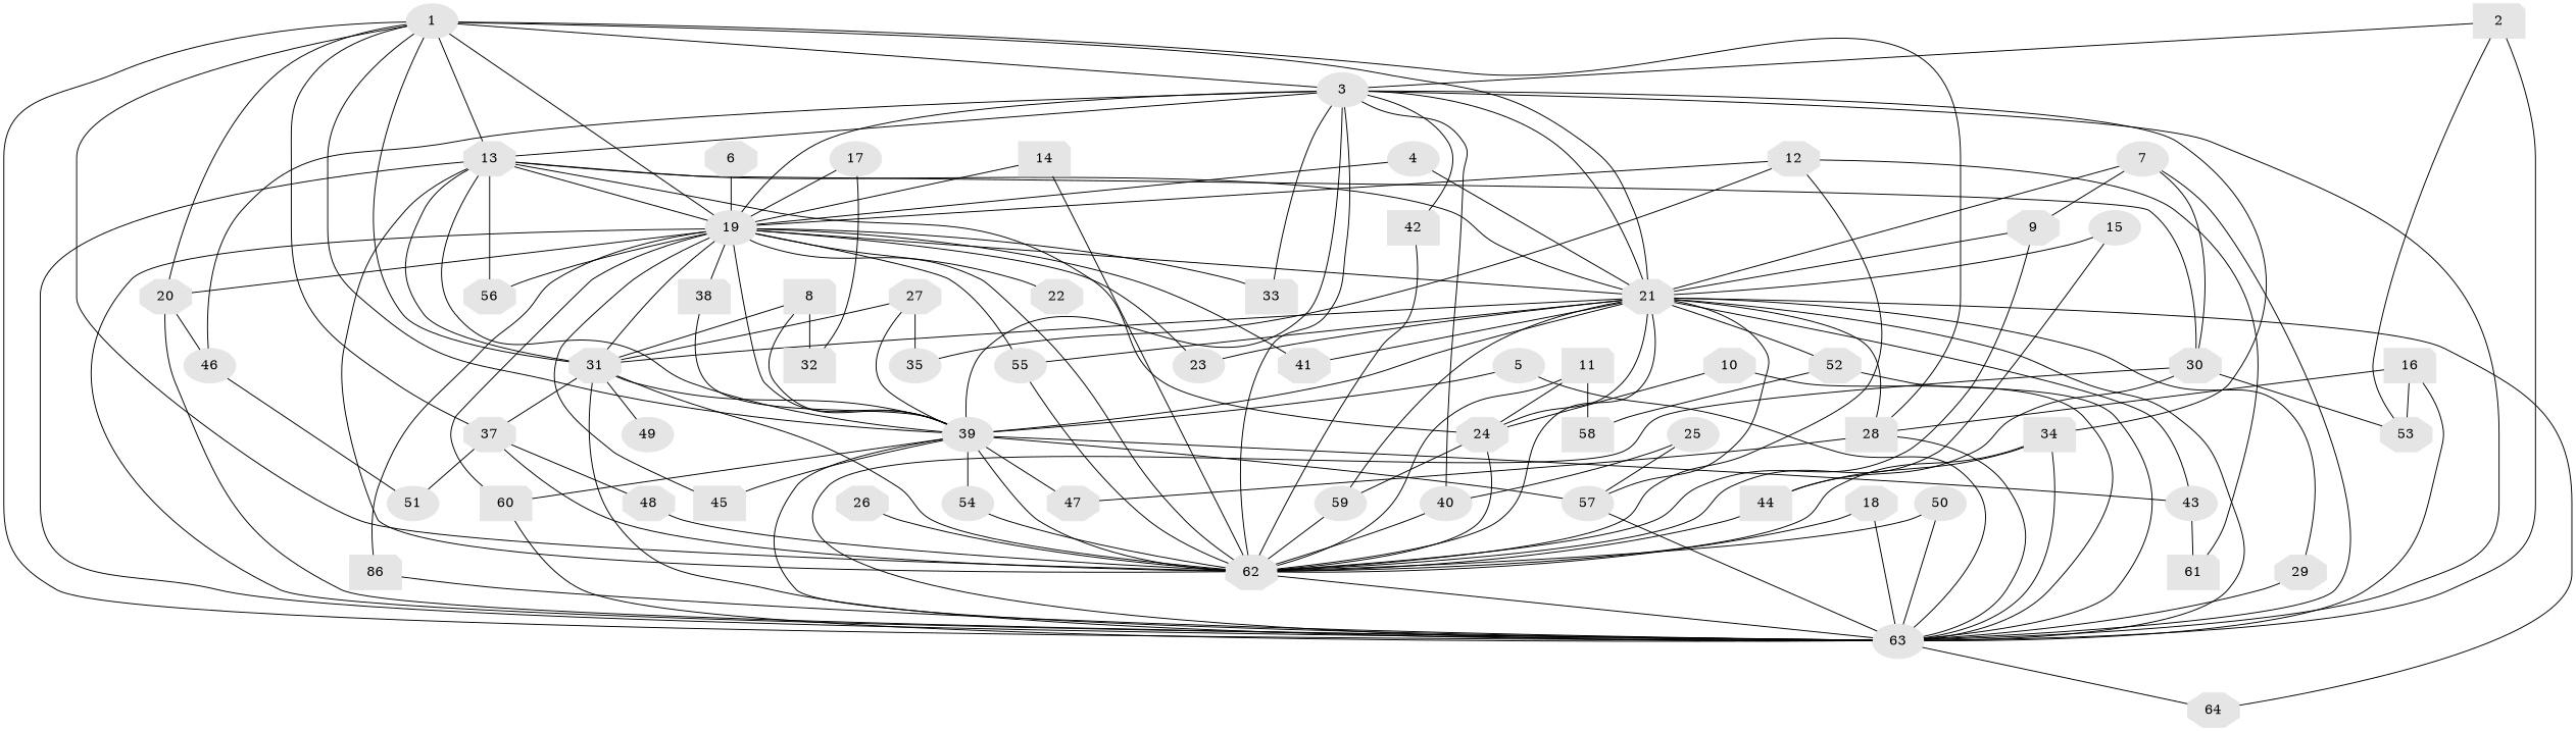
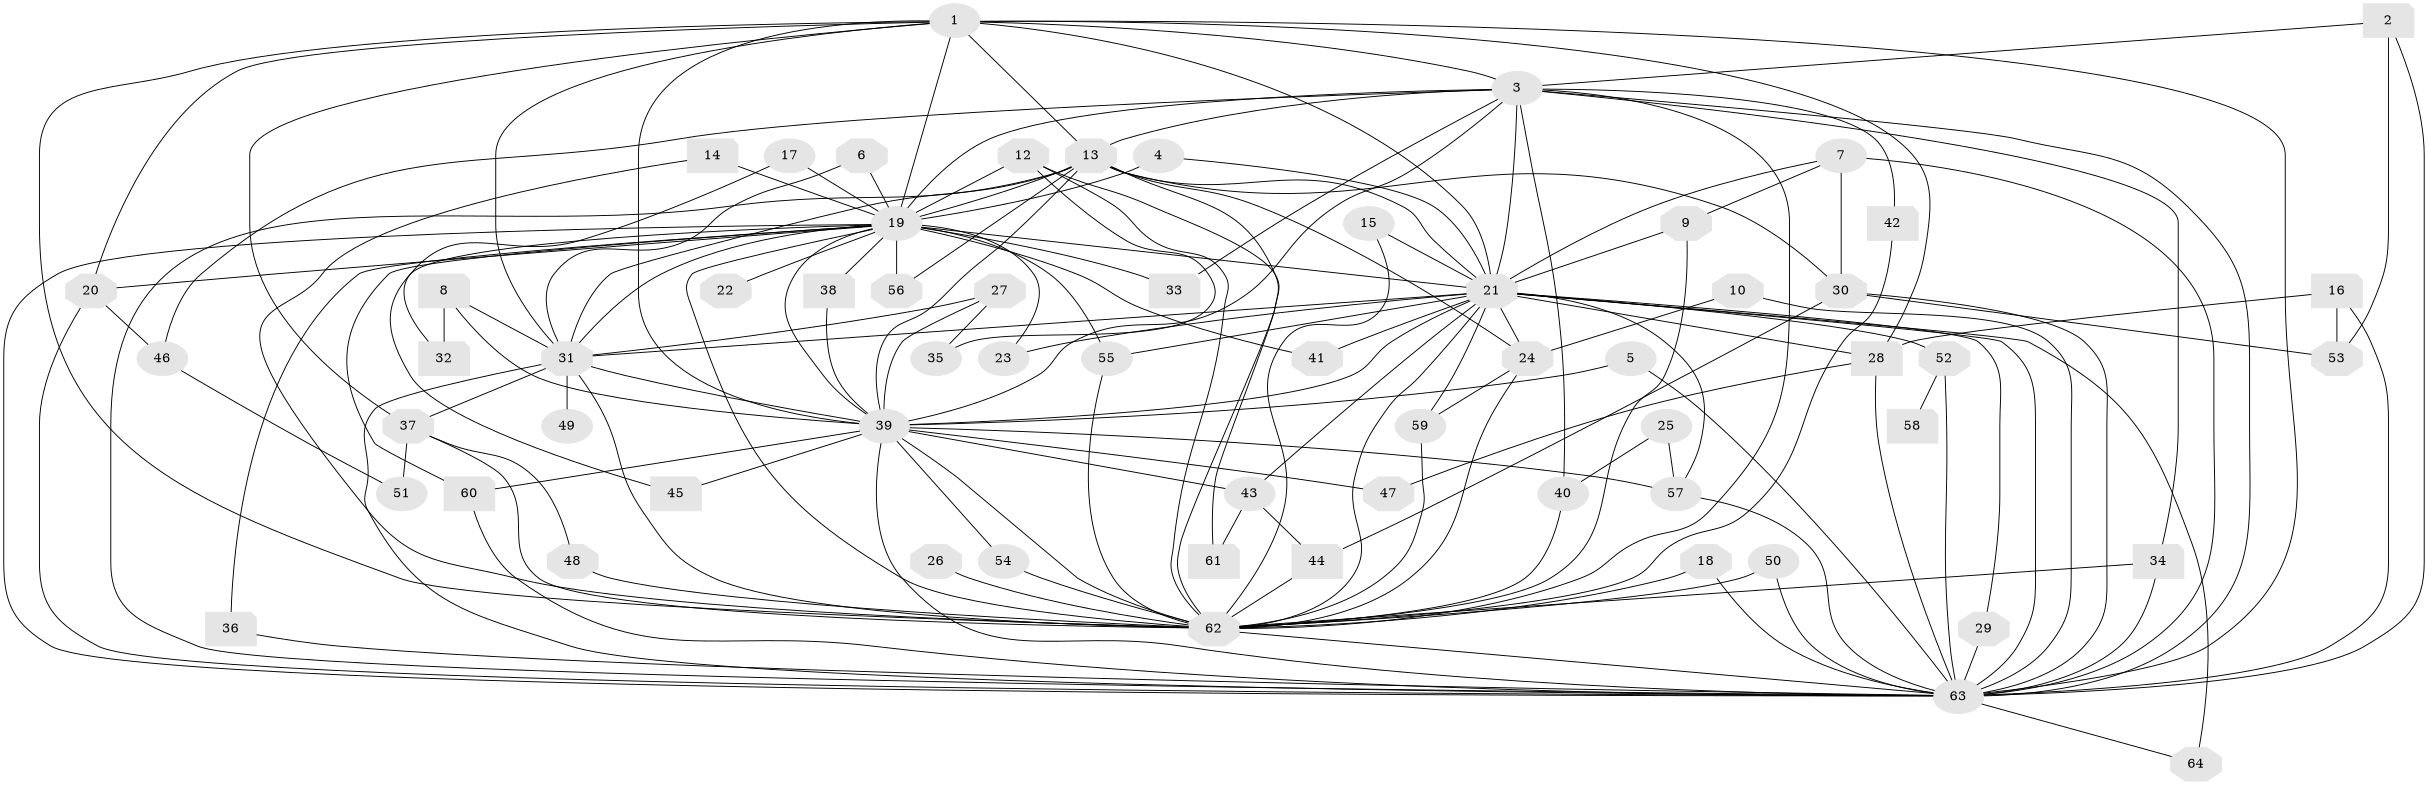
  graph {
    node [color=gray90 shape=octagon style=filled]
    edge [weight=1.0]
    1 [shape=ellipse]
    3 [shape=ellipse]
    13
    19 [shape=ellipse]
    20
    21
    28 [shape=note]
    31
    37
    39 [shape=ellipse]
    62
    63 [shape=ellipse]
    33 [shape=note]
    34 [shape=note]
    40 [shape=ellipse]
    42 [shape=note]
    46 [shape=ellipse]
    30
    24
    56
    22
    23 [shape=ellipse]
-   36 [shape=note label=86]
+   36 [shape=note]
    38 [shape=note]
    41
    45 [shape=note]
    55 [shape=ellipse]
    60 [shape=note]
    29
    43 [shape=ellipse]
    52
    57 [shape=ellipse]
    59 [shape=ellipse]
    64
    47
    49 [shape=ellipse]
    48
    51 [shape=ellipse]
    54 [shape=ellipse]
    2 [shape=note]
    53
    44 [shape=note]
    4 [shape=ellipse]
    5 [shape=ellipse]
    6
    7 [shape=ellipse]
    9
    8 [shape=note]
    32 [shape=note]
    10
-   11 [shape=note]
    58 [shape=note]
    12
    35 [shape=ellipse]
    61 [shape=note]
    17 [shape=ellipse]
    14 [shape=note]
    15 [shape=ellipse]
    16 [shape=note]
    18
    25 [shape=ellipse]
    26
    27
    50 [shape=ellipse]
    1 -- 3 [weight=2.0]
    1 -- 13 [weight=2.0]
    1 -- 19 [weight=3.0]
    1 -- 20
    1 -- 21 [weight=3.0]
    1 -- 28
    1 -- 31 [weight=2.0]
    1 -- 37
    1 -- 39 [weight=2.0]
    1 -- 62 [weight=2.0]
    1 -- 63 [weight=3.0]
    3 -- 13 [weight=2.0]
    3 -- 19
    3 -- 21
    3 -- 39 [weight=2.0]
    3 -- 62 [weight=2.0]
    3 -- 63 [weight=2.0]
    3 -- 33
    3 -- 34
    3 -- 40
    3 -- 42
    3 -- 46
    13 -- 19
    13 -- 21
    13 -- 31
    13 -- 39
    13 -- 62
    13 -- 63
    13 -- 30
    13 -- 24
    13 -- 56
    19 -- 20
    19 -- 21
    19 -- 31
    19 -- 39
    19 -- 62
    19 -- 63
    19 -- 33
    19 -- 56 [weight=2.0]
    19 -- 22
    19 -- 23
    19 -- 36
    19 -- 38
    19 -- 41
    19 -- 45
    19 -- 55
    19 -- 60
    20 -- 63
    20 -- 46
    21 -- 28
    21 -- 31
    21 -- 39
    21 -- 62
    21 -- 63
    21 -- 24
    21 -- 23
    21 -- 41
    21 -- 55
    21 -- 29
    21 -- 43
    21 -- 52
    21 -- 57
    21 -- 59
    21 -- 64
    28 -- 63
    28 -- 47
    31 -- 37
    31 -- 39
    31 -- 62 [weight=2.0]
    31 -- 63
    31 -- 49
    37 -- 62
    37 -- 48
    37 -- 51
    39 -- 62
    39 -- 63
    39 -- 45
    39 -- 60
    39 -- 43
    39 -- 57
    39 -- 47
    39 -- 54
    62 -- 63
    63 -- 64
    34 -- 62
    34 -- 63
-   34 -- 44
+   43 -- 44
    40 -- 62
    42 -- 62
    46 -- 51
    30 -- 63
    30 -- 53
    30 -- 44
    24 -- 62
    24 -- 59
    36 -- 63
    38 -- 39
    55 -- 62
    60 -- 63
    29 -- 63
    43 -- 61
    52 -- 63
    52 -- 58
    57 -- 63
    59 -- 62
    48 -- 62
    54 -- 62
    2 -- 3
    2 -- 63
    2 -- 53
    44 -- 62
    4 -- 19
    4 -- 21
    5 -- 39
    5 -- 63
    6 -- 19
+   6 -- 31
    7 -- 21
    7 -- 63
    7 -- 30
    7 -- 9
    9 -- 21
    9 -- 62
    8 -- 31
    8 -- 39
    8 -- 32
    10 -- 63
    10 -- 24
-   11 -- 62
-   11 -- 24
-   11 -- 58
    12 -- 19
    12 -- 62
    12 -- 35
    12 -- 61
    17 -- 19
    17 -- 32
    14 -- 19
    14 -- 62
    15 -- 21
    15 -- 62
    16 -- 28
    16 -- 63
    16 -- 53
    18 -- 62
    18 -- 63
    25 -- 40
    25 -- 57
    26 -- 62
    27 -- 31
    27 -- 39
    27 -- 35
    50 -- 62
    50 -- 63
  }
